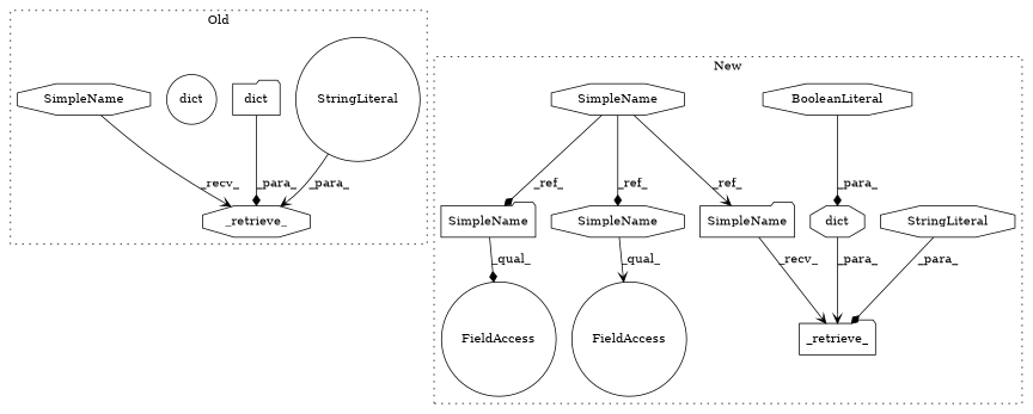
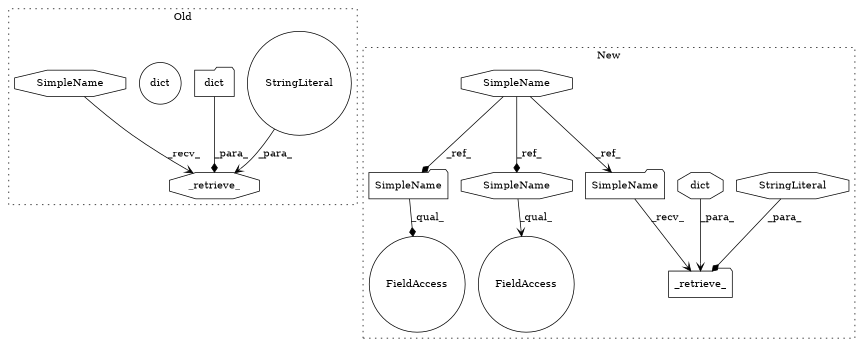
  digraph {
    node [a=32 l=5 s=15395 shape=octagon]
    edge [arrowhead=vee]
    n1 [l="11,1" label=_retrieve_ s="15244,15340"]
    n2 [a=45 label=StringLiteral s=15277 shape=circle]
    n3 [l="5,1" label=dict s="15283,15317" shape=folder]
    n4 [l="5,1" label=dict s="15396,15430" shape=circle]
    n5 [a=42 label=SimpleName s=15238]
    n6 [l="11,1" label=_retrieve_ s="15507,15605" shape=folder]
    n7 [l="5,1" label=dict s="15557,15604"]
    n8 [a=45 l=17 label=StringLiteral s=15518]
-   n9 [a=9 l=4 label=BooleanLiteral s=15562]
    n10 [a=42 label=SimpleName s=15264]
    n11 [a=22 l=19 label=FieldAccess shape=circle]
    n12 [a=22 l=19 label=FieldAccess s=15567 shape=circle]
    n13 [a=42 label=SimpleName s=15501 shape=folder]
    n14 [a=42 label=SimpleName shape=folder]
    n15 [a=42 label=SimpleName s=15567]
    subgraph cluster_1 {
      label=Old
      style=dotted
      n1
      n2
      n3
      n4
      n5
    }
    subgraph cluster_2 {
      label=New
      style=dotted
      n6
      n7
      n8
-     n9
      n10
      n11
      n12
      n13
      n14
      n15
    }
    n2 -> n1 [label=_para_]
    n3 -> n1 [label=_para_ arrowhead=diamond]
    n5 -> n1 [label=_recv_]
    n7 -> n6 [label=_para_]
    n8 -> n6 [label=_para_ arrowhead=diamond]
-   n9 -> n7 [label=_para_ arrowhead=diamond]
    n10 -> n13 [label=_ref_]
    n10 -> n14 [label=_ref_ arrowhead=diamond]
    n10 -> n15 [label=_ref_ arrowhead=diamond]
    n13 -> n6 [label=_recv_]
    n14 -> n11 [label=_qual_ arrowhead=diamond]
    n15 -> n12 [label=_qual_]
  }
